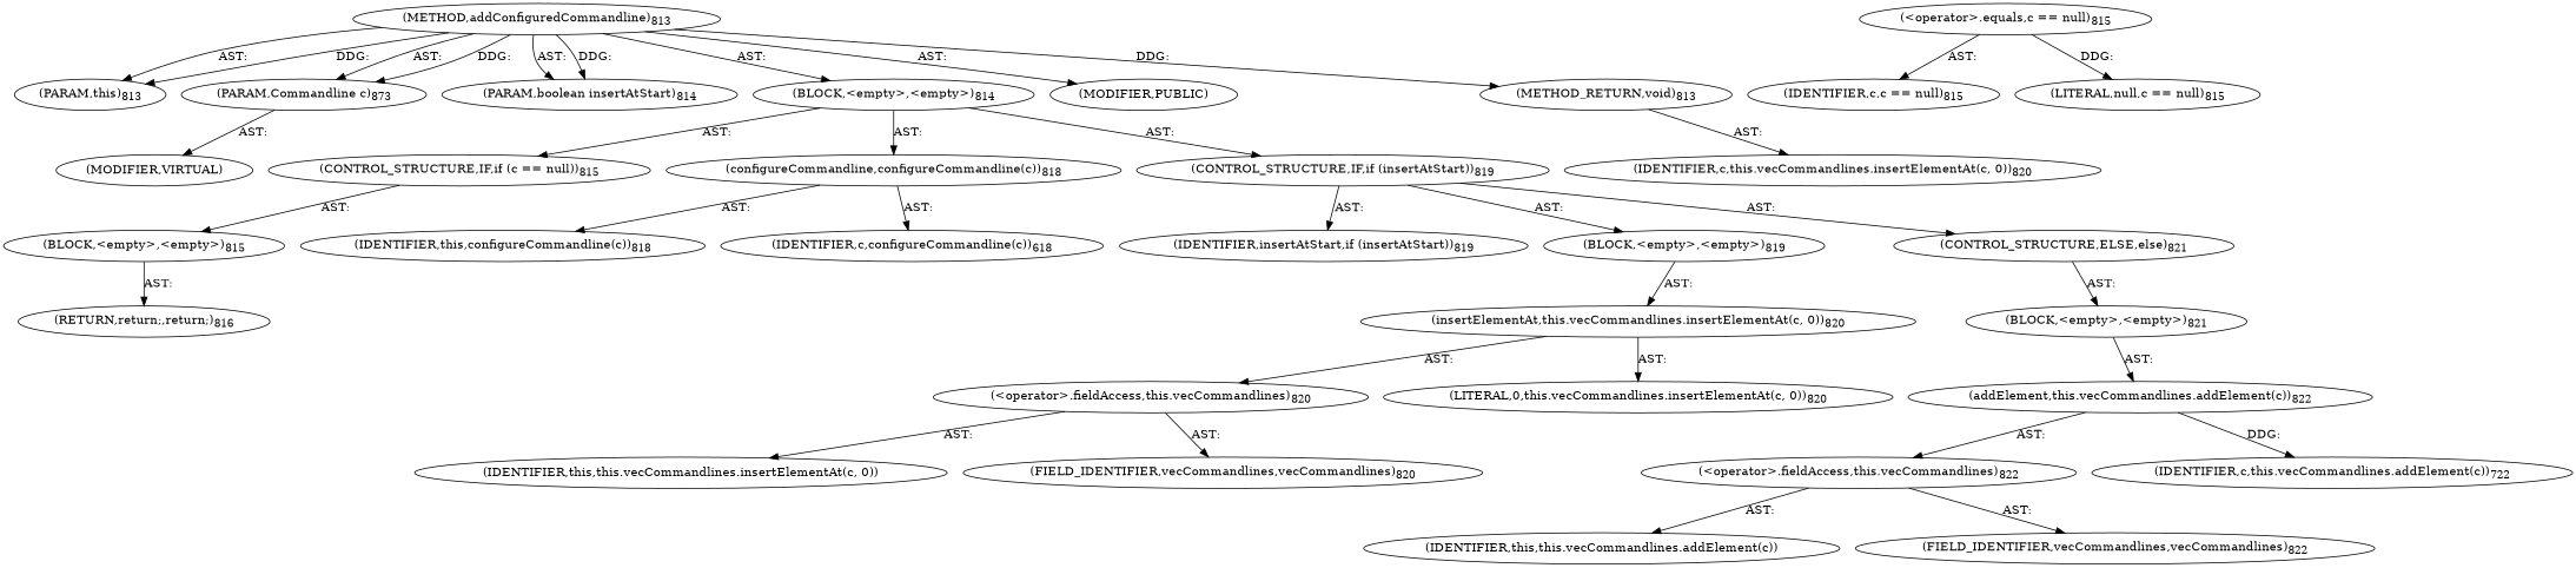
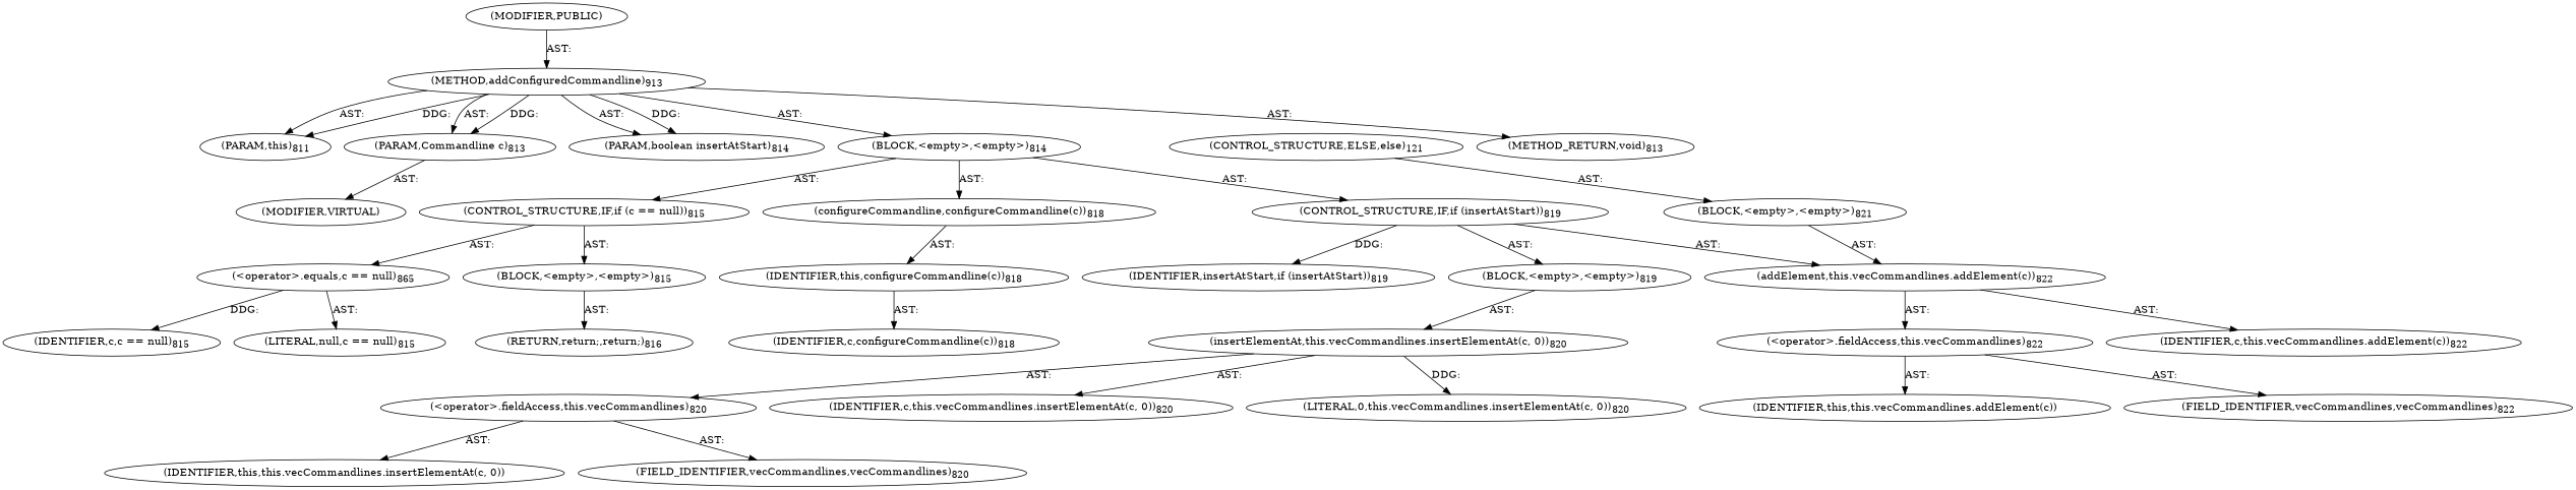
  digraph {
-   n1 [label=<(METHOD,addConfiguredCommandline)<SUB>813</SUB>>]
-   n2 [label=<(PARAM,this)<SUB>813</SUB>>]
-   n3 [label=<(PARAM,Commandline c)<SUB>873</SUB>>]
+   n1 [label=<(METHOD,addConfiguredCommandline)<SUB>913</SUB>>]
+   n2 [label=<(PARAM,this)<SUB>811</SUB>>]
+   n3 [label=<(PARAM,Commandline c)<SUB>813</SUB>>]
    n4 [label=<(PARAM,boolean insertAtStart)<SUB>814</SUB>>]
    n5 [label=<(BLOCK,&lt;empty&gt;,&lt;empty&gt;)<SUB>814</SUB>>]
    n6 [label=<(MODIFIER,PUBLIC)>]
    n7 [label=<(METHOD_RETURN,void)<SUB>813</SUB>>]
    n8 [label=<(MODIFIER,VIRTUAL)>]
    n9 [label=<(CONTROL_STRUCTURE,IF,if (c == null))<SUB>815</SUB>>]
    n10 [label=<(configureCommandline,configureCommandline(c))<SUB>818</SUB>>]
    n11 [label=<(CONTROL_STRUCTURE,IF,if (insertAtStart))<SUB>819</SUB>>]
-   n12 [label=<(&lt;operator&gt;.equals,c == null)<SUB>815</SUB>>]
+   n12 [label=<(&lt;operator&gt;.equals,c == null)<SUB>865</SUB>>]
    n13 [label=<(BLOCK,&lt;empty&gt;,&lt;empty&gt;)<SUB>815</SUB>>]
    n14 [label=<(IDENTIFIER,this,configureCommandline(c))<SUB>818</SUB>>]
-   n15 [label=<(IDENTIFIER,c,configureCommandline(c))<SUB>618</SUB>>]
+   n15 [label=<(IDENTIFIER,c,configureCommandline(c))<SUB>818</SUB>>]
    n16 [label=<(IDENTIFIER,insertAtStart,if (insertAtStart))<SUB>819</SUB>>]
    n17 [label=<(BLOCK,&lt;empty&gt;,&lt;empty&gt;)<SUB>819</SUB>>]
-   n18 [label=<(CONTROL_STRUCTURE,ELSE,else)<SUB>821</SUB>>]
+   n18 [label=<(CONTROL_STRUCTURE,ELSE,else)<SUB>121</SUB>>]
    n19 [label=<(IDENTIFIER,c,c == null)<SUB>815</SUB>>]
    n20 [label=<(LITERAL,null,c == null)<SUB>815</SUB>>]
    n21 [label=<(RETURN,return;,return;)<SUB>816</SUB>>]
    n22 [label=<(insertElementAt,this.vecCommandlines.insertElementAt(c, 0))<SUB>820</SUB>>]
    n23 [label=<(BLOCK,&lt;empty&gt;,&lt;empty&gt;)<SUB>821</SUB>>]
    n24 [label=<(&lt;operator&gt;.fieldAccess,this.vecCommandlines)<SUB>820</SUB>>]
    n25 [label=<(IDENTIFIER,c,this.vecCommandlines.insertElementAt(c, 0))<SUB>820</SUB>>]
    n26 [label=<(LITERAL,0,this.vecCommandlines.insertElementAt(c, 0))<SUB>820</SUB>>]
    n27 [label=<(IDENTIFIER,this,this.vecCommandlines.insertElementAt(c, 0))>]
    n28 [label=<(FIELD_IDENTIFIER,vecCommandlines,vecCommandlines)<SUB>820</SUB>>]
    n29 [label=<(addElement,this.vecCommandlines.addElement(c))<SUB>822</SUB>>]
    n30 [label=<(&lt;operator&gt;.fieldAccess,this.vecCommandlines)<SUB>822</SUB>>]
-   n31 [label=<(IDENTIFIER,c,this.vecCommandlines.addElement(c))<SUB>722</SUB>>]
+   n31 [label=<(IDENTIFIER,c,this.vecCommandlines.addElement(c))<SUB>822</SUB>>]
    n32 [label=<(IDENTIFIER,this,this.vecCommandlines.addElement(c))>]
    n33 [label=<(FIELD_IDENTIFIER,vecCommandlines,vecCommandlines)<SUB>822</SUB>>]
    n1 -> n2 [label="AST: "]
    n1 -> n2 [label="DDG: "]
    n1 -> n3 [label="AST: "]
    n1 -> n3 [label="DDG: "]
    n1 -> n4 [label="AST: "]
    n1 -> n4 [label="DDG: "]
    n1 -> n5 [label="AST: "]
-   n1 -> n6 [label="AST: "]
-   n1 -> n7 [label="DDG: "]
+   n6 -> n1 [label="AST: "]
+   n1 -> n7 [label="AST: "]
    n3 -> n8 [label="AST: "]
    n5 -> n9 [label="AST: "]
    n5 -> n10 [label="AST: "]
    n5 -> n11 [label="AST: "]
+   n9 -> n12 [label="AST: "]
    n9 -> n13 [label="AST: "]
    n10 -> n14 [label="AST: "]
-   n10 -> n15 [label="AST: "]
-   n11 -> n16 [label="AST: "]
+   n14 -> n15 [label="AST: "]
+   n11 -> n16 [label="DDG: "]
    n11 -> n17 [label="AST: "]
-   n11 -> n18 [label="AST: "]
-   n12 -> n19 [label="AST: "]
-   n12 -> n20 [label="DDG: "]
+   n11 -> n29 [label="AST: "]
+   n12 -> n19 [label="DDG: "]
+   n12 -> n20 [label="AST: "]
    n13 -> n21 [label="AST: "]
    n17 -> n22 [label="AST: "]
    n18 -> n23 [label="AST: "]
    n22 -> n24 [label="AST: "]
-   n7 -> n25 [label="AST: "]
-   n22 -> n26 [label="AST: "]
+   n22 -> n25 [label="AST: "]
+   n22 -> n26 [label="DDG: "]
    n23 -> n29 [label="AST: "]
    n24 -> n27 [label="AST: "]
    n24 -> n28 [label="AST: "]
    n29 -> n30 [label="AST: "]
-   n29 -> n31 [label="DDG: "]
+   n29 -> n31 [label="AST: "]
    n30 -> n32 [label="AST: "]
    n30 -> n33 [label="AST: "]
  }
